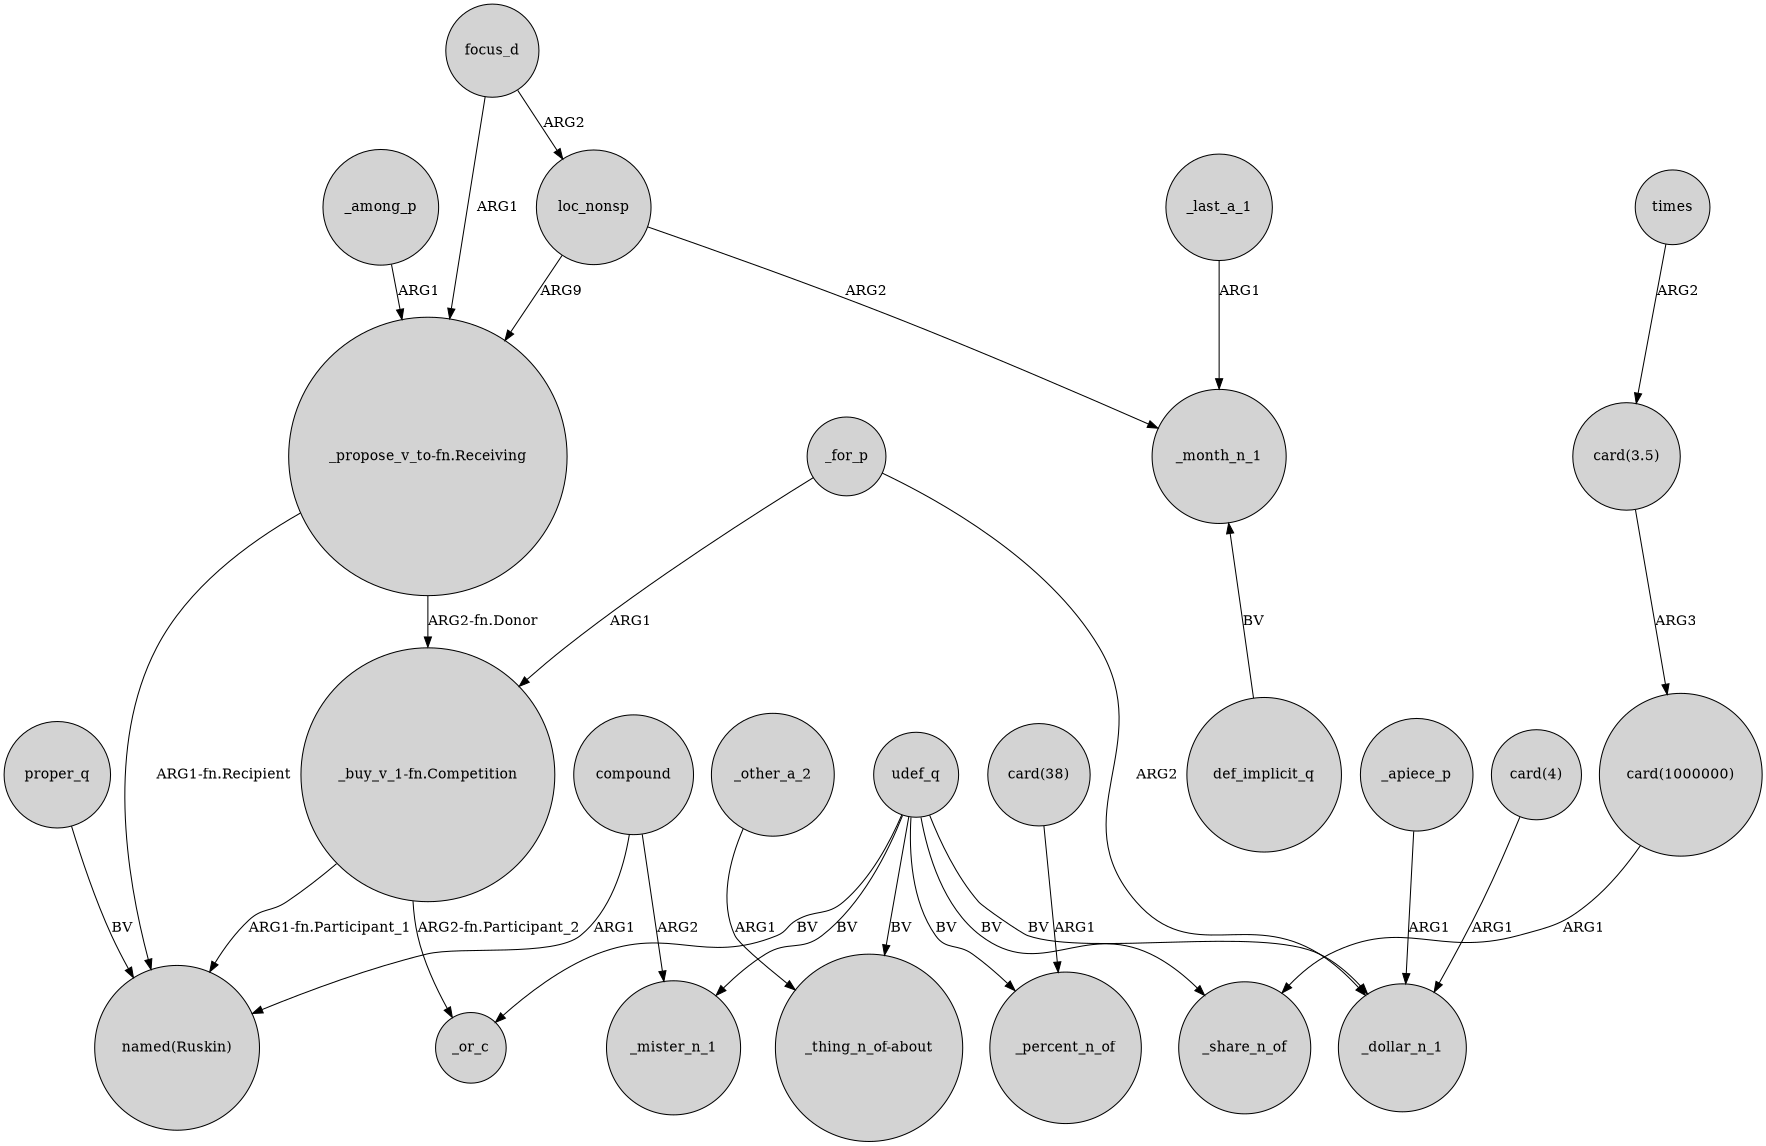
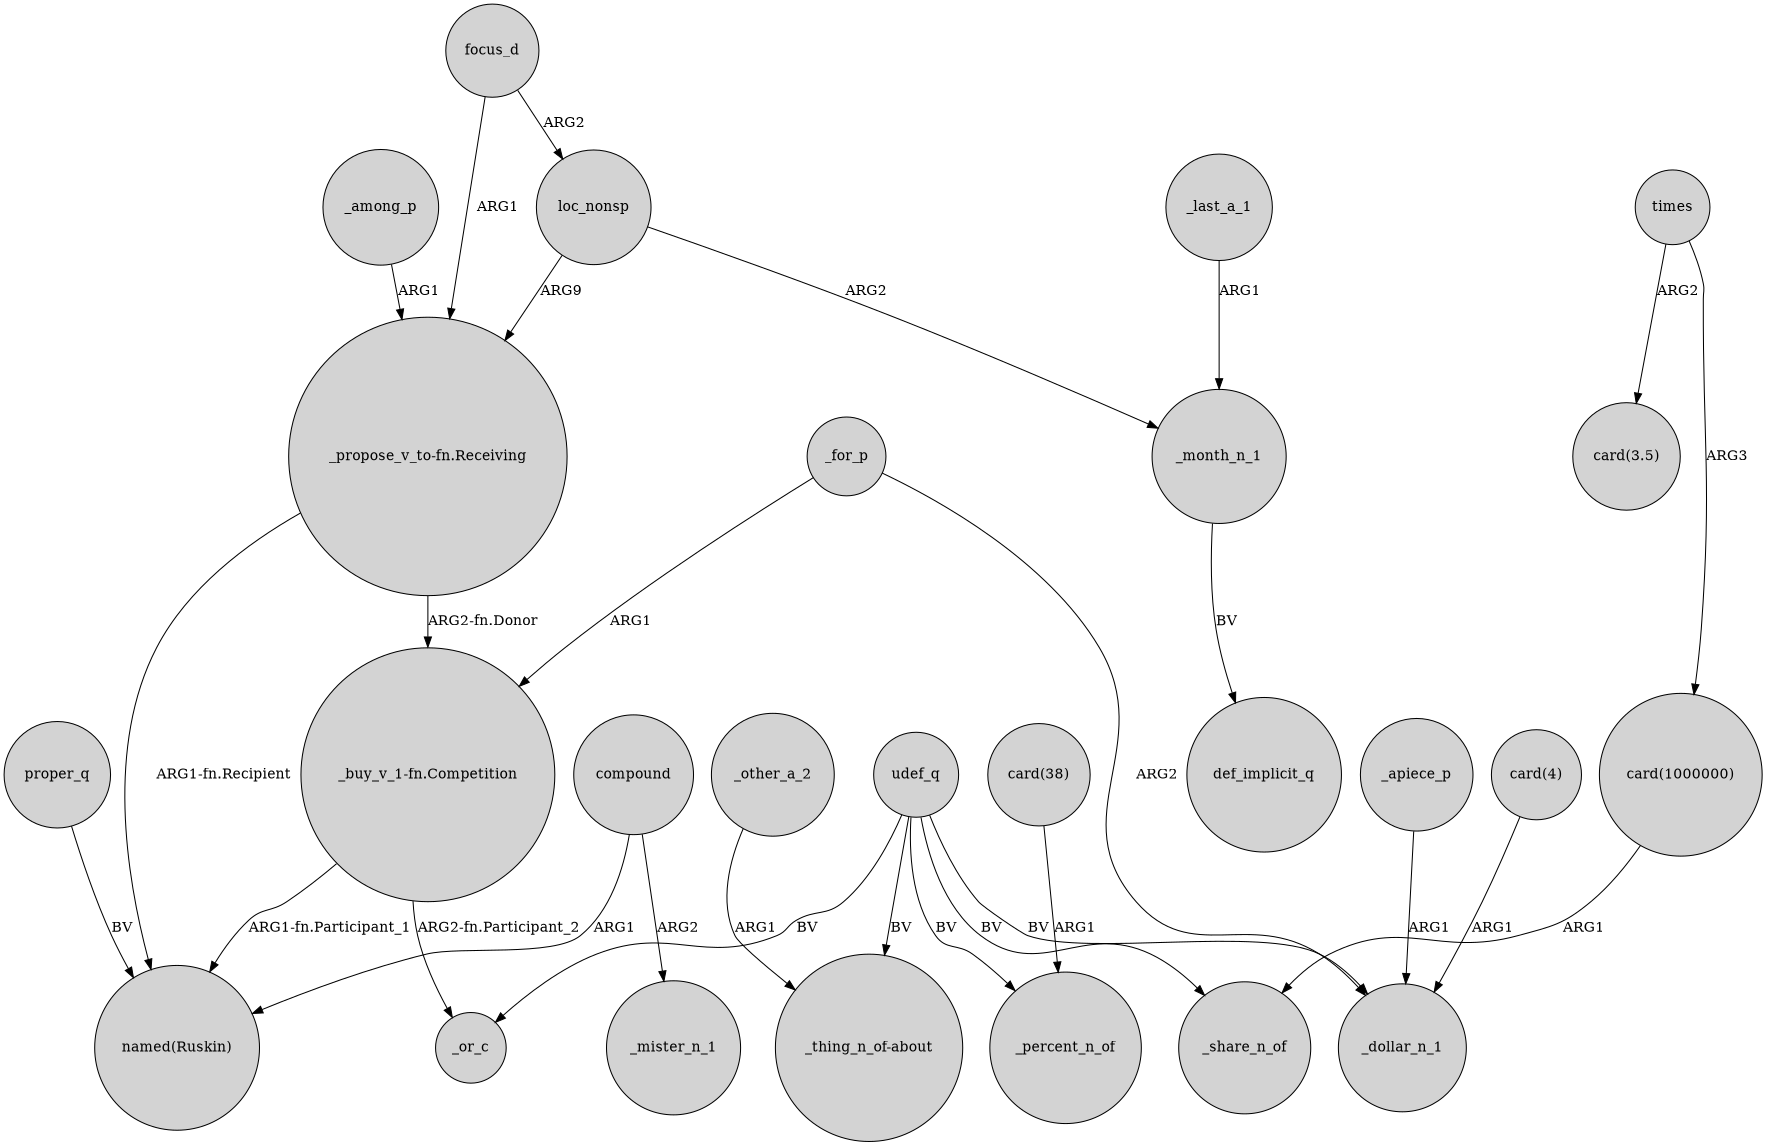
  digraph {
    node [shape=circle style=filled]
    n1 [label=_other_a_2]
    "_thing_n_of-about"
    def_implicit_q
    _month_n_1
    compound
    _mister_n_1
    "named(Ruskin)"
    _last_a_1
    "card(4)"
    _dollar_n_1
    "_propose_v_to-fn.Receiving"
    "_buy_v_1-fn.Competition"
    _or_c
    _among_p
    times
    "card(1000000)"
    "card(3.5)"
    _share_n_of
    "card(38)"
    _percent_n_of
    focus_d
    loc_nonsp
    udef_q
    _apiece_p
    _for_p
    proper_q
    n1 -> "_thing_n_of-about" [label=ARG1]
-   def_implicit_q -> _month_n_1 [label=BV]
+   _month_n_1 -> def_implicit_q [label=BV]
    compound -> _mister_n_1 [label=ARG2]
    compound -> "named(Ruskin)" [label=ARG1]
    _last_a_1 -> _month_n_1 [label=ARG1]
    "card(4)" -> _dollar_n_1 [label=ARG1]
    "_propose_v_to-fn.Receiving" -> "named(Ruskin)" [label="ARG1-fn.Recipient"]
    "_propose_v_to-fn.Receiving" -> "_buy_v_1-fn.Competition" [label="ARG2-fn.Donor"]
    "_buy_v_1-fn.Competition" -> "named(Ruskin)" [label="ARG1-fn.Participant_1"]
    "_buy_v_1-fn.Competition" -> _or_c [label="ARG2-fn.Participant_2"]
    _among_p -> "_propose_v_to-fn.Receiving" [label=ARG1]
-   "card(3.5)" -> "card(1000000)" [label=ARG3]
+   times -> "card(1000000)" [label=ARG3]
    times -> "card(3.5)" [label=ARG2]
    "card(1000000)" -> _share_n_of [label=ARG1]
    "card(38)" -> _percent_n_of [label=ARG1]
    focus_d -> "_propose_v_to-fn.Receiving" [label=ARG1]
    focus_d -> loc_nonsp [label=ARG2]
    loc_nonsp -> _month_n_1 [label=ARG2]
    loc_nonsp -> "_propose_v_to-fn.Receiving" [label=ARG9]
    udef_q -> "_thing_n_of-about" [label=BV]
-   udef_q -> _mister_n_1 [label=BV]
    udef_q -> _dollar_n_1 [label=BV]
    udef_q -> _or_c [label=BV]
    udef_q -> _share_n_of [label=BV]
    udef_q -> _percent_n_of [label=BV]
    _apiece_p -> _dollar_n_1 [label=ARG1]
    _for_p -> _dollar_n_1 [label=ARG2]
    _for_p -> "_buy_v_1-fn.Competition" [label=ARG1]
    proper_q -> "named(Ruskin)" [label=BV]
  }
